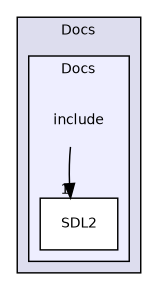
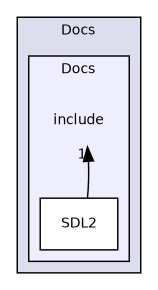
  digraph {
    compound=true
    node [fontname=Helvetica fontsize=10]
    n1 [label=include shape=plaintext]
    n2 [color=black fillcolor=white label=SDL2 shape=box style=filled]
    subgraph cluster_1 {
      bgcolor="#ddddee"
      fontname=Helvetica
      fontsize=10
      label=Docs
      pencolor=black
      subgraph cluster_2 {
        bgcolor="#eeeeff"
        fontname=Helvetica
        fontsize=10
        pencolor=black
        n1
        n2
      }
    }
-   n1 -> n2 [headlabel=1 labeldistance=1.5 labelfontname=Helvetica labelfontsize=10]
+   n2 -> n1 [headlabel=1 labeldistance=1.5 labelfontname=Helvetica labelfontsize=10]
  }
